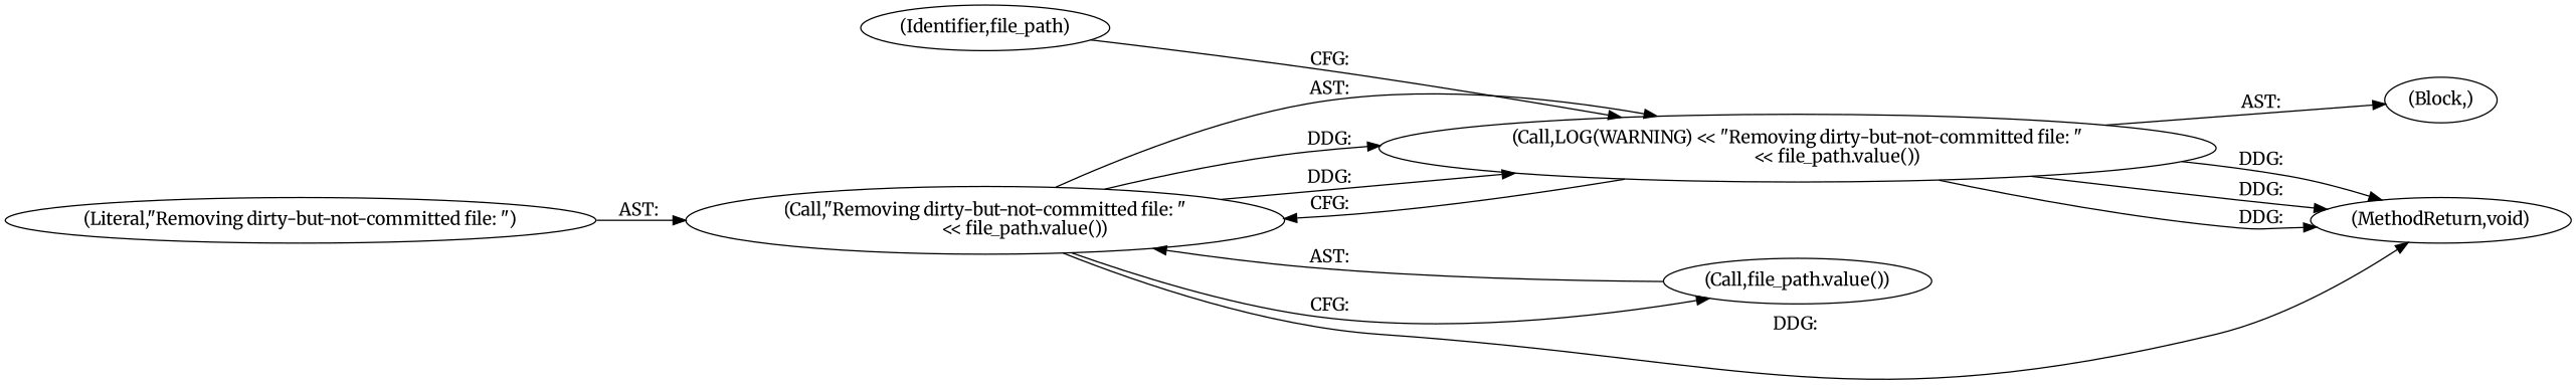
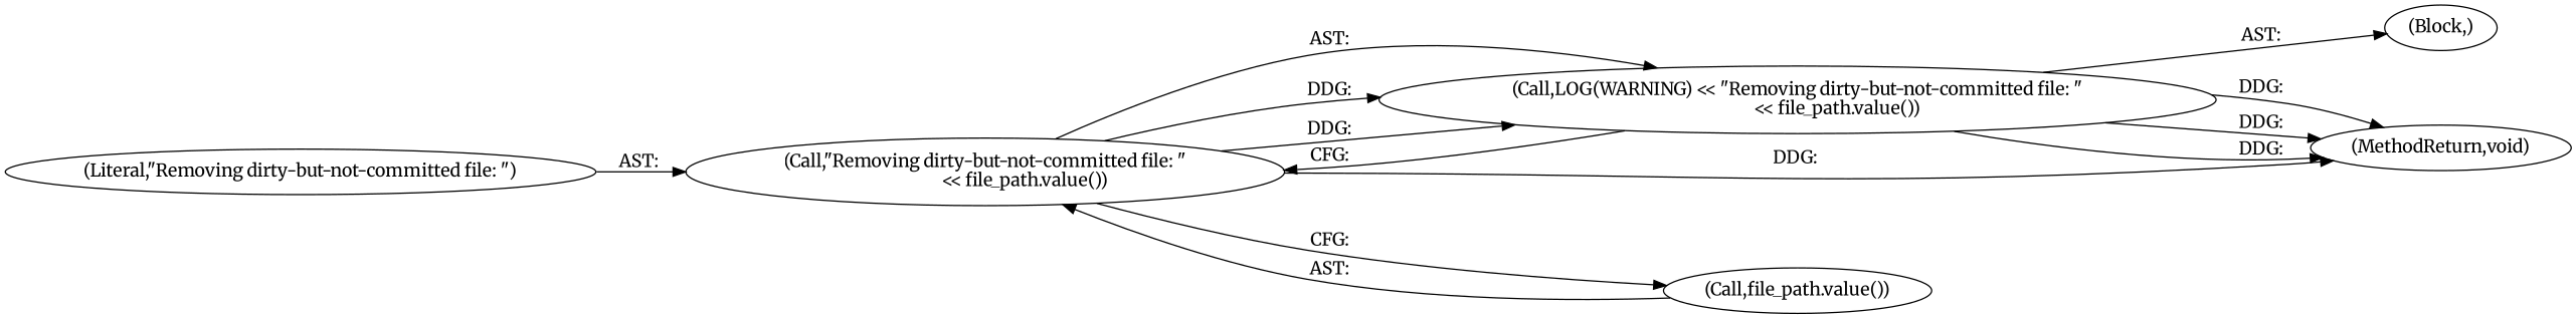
  digraph {
    fontname=Merriweather
    rankdir=LR
    node [fontname=Merriweather]
    edge [fontname=Merriweather]
    n1 [label="(Call,\"Removing dirty-but-not-committed file: \"\n                     << file_path.value())"]
    n2 [label="(Call,LOG(WARNING) << \"Removing dirty-but-not-committed file: \"\n                     << file_path.value())"]
    n3 [label="(MethodReturn,void)"]
    n4 [label="(Call,file_path.value())"]
    n5 [label="(Block,)"]
    n6 [label="(Literal,\"Removing dirty-but-not-committed file: \")"]
-   n7 [label="(Identifier,file_path)"]
    n1 -> n2 [label="AST: "]
    n1 -> n2 [label="DDG: "]
    n1 -> n2 [label="DDG: "]
    n1 -> n3 [label="DDG: "]
    n1 -> n4 [label="CFG: "]
    n2 -> n1 [label="CFG: "]
    n2 -> n3 [label="DDG: "]
    n2 -> n3 [label="DDG: "]
    n2 -> n3 [label="DDG: "]
    n2 -> n5 [label="AST: "]
    n4 -> n1 [label="AST: "]
    n6 -> n1 [label="AST: "]
-   n7 -> n2 [label="CFG: "]
  }
